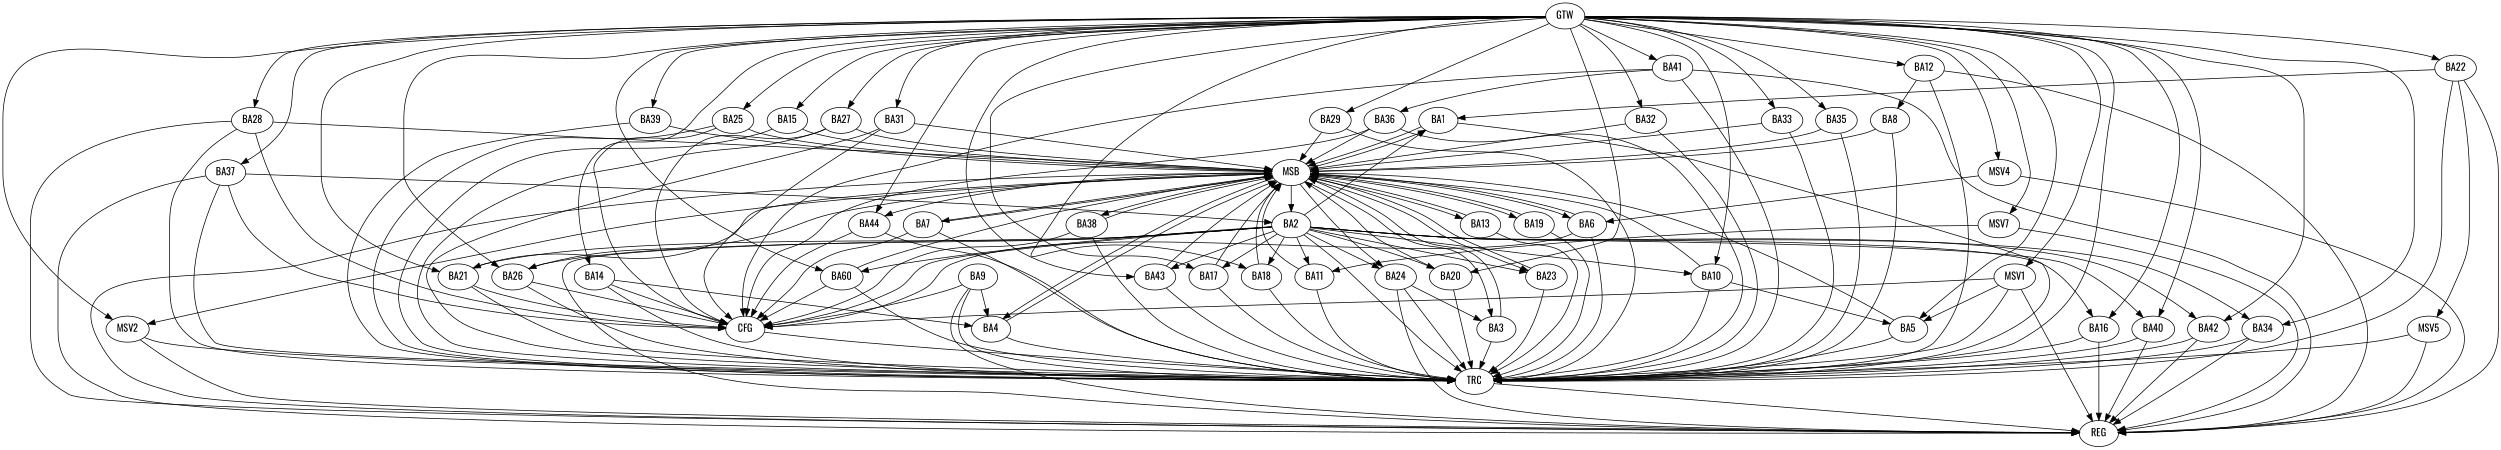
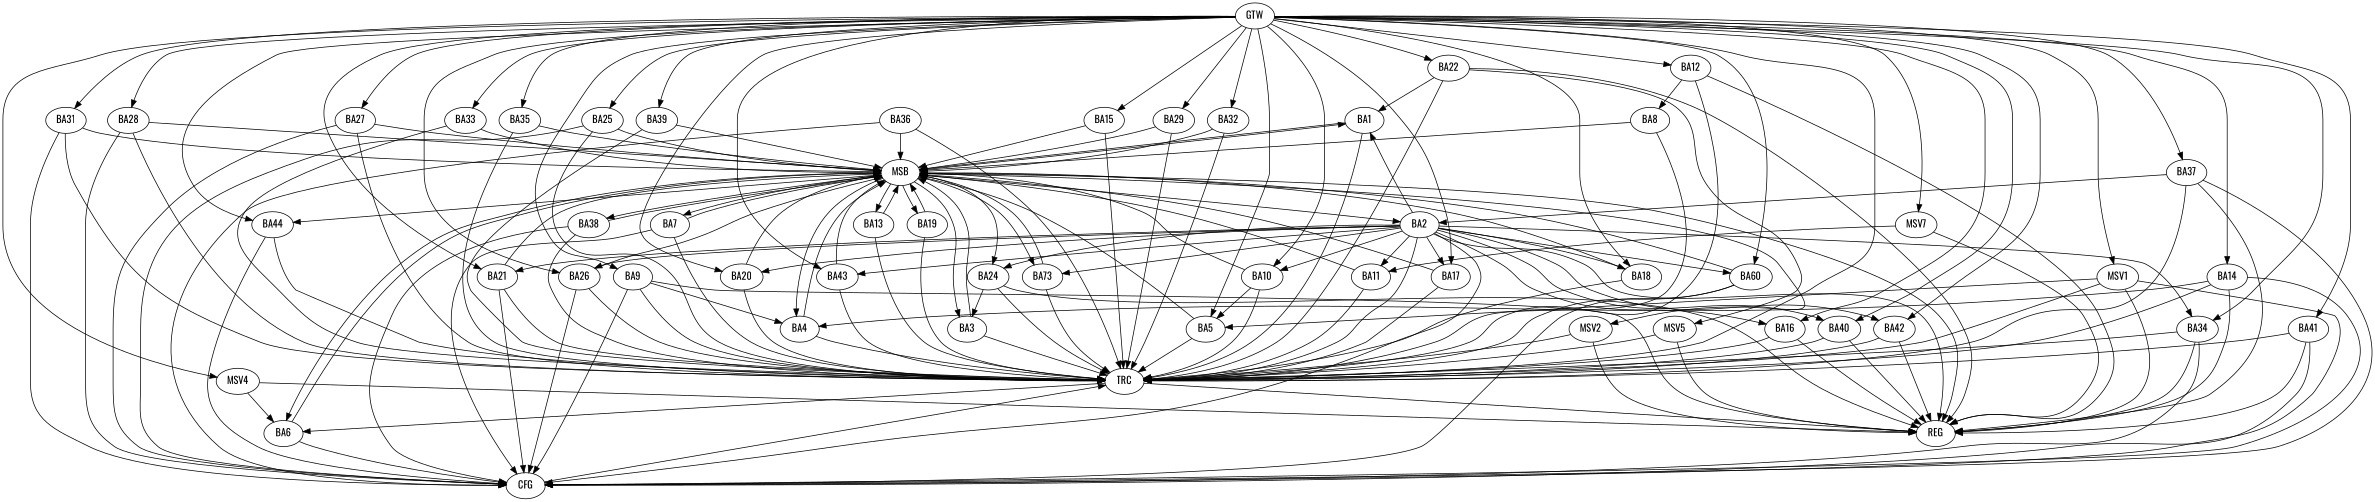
  strict digraph {
    fontname=Oswald
    node [fontname=Oswald]
    edge [fontname=Oswald]
    n1 [label=BA1]
    n2 [label=MSB]
    n3 [label=TRC]
    n4 [label=BA2]
-   n5 [label=BA23]
+   n5 [label=BA73]
    n6 [label=BA24]
    n7 [label=REG]
    n8 [label=BA3]
    n9 [label=BA4]
    n10 [label=BA6]
    n11 [label=BA7]
    n12 [label=BA13]
    n13 [label=BA19]
    n14 [label=BA38]
    n15 [label=BA44]
    n16 [label=MSV2]
    n17 [label=BA10]
    n18 [label=BA11]
    n19 [label=BA16]
    n20 [label=BA17]
    n21 [label=BA18]
    n22 [label=BA20]
    n23 [label=BA21]
    n24 [label=BA26]
    n25 [label=BA60]
    n26 [label=BA34]
    n27 [label=BA40]
    n28 [label=BA42]
    n29 [label=BA43]
    n30 [label=CFG]
    n31 [label=BA5]
    n32 [label=BA8]
    n33 [label=BA9]
    n34 [label=BA12]
    n35 [label=BA14]
    n36 [label=BA15]
    n37 [label=BA22]
    n38 [label=MSV5]
    n39 [label=BA25]
    n40 [label=BA27]
    n41 [label=BA28]
    n42 [label=BA29]
    n43 [label=BA31]
    n44 [label=BA32]
    n45 [label=BA33]
    n46 [label=BA35]
    n47 [label=BA36]
    n48 [label=BA37]
    n49 [label=BA39]
    n50 [label=BA41]
    n51 [label=GTW]
    n52 [label=MSV1]
    n53 [label=MSV4]
    n54 [label=MSV7]
    n1 -> n2
    n1 -> n3
    n2 -> n1
    n2 -> n4
    n2 -> n5
    n2 -> n6
    n2 -> n7
    n2 -> n8
    n2 -> n9
    n2 -> n10
    n2 -> n11
    n2 -> n12
    n2 -> n13
    n2 -> n14
    n2 -> n15
    n2 -> n16
    n3 -> n7
    n4 -> n1
    n4 -> n3
    n4 -> n5
    n4 -> n6
    n4 -> n7
    n4 -> n17
    n4 -> n18
    n4 -> n19
    n4 -> n20
    n4 -> n21
    n4 -> n22
    n4 -> n23
    n4 -> n24
    n4 -> n25
    n4 -> n26
    n4 -> n27
    n4 -> n28
    n4 -> n29
    n4 -> n30
    n5 -> n2
    n5 -> n3
    n6 -> n3
    n6 -> n7
    n6 -> n8
    n8 -> n2
    n8 -> n3
    n9 -> n2
    n9 -> n3
    n10 -> n2
-   n10 -> n3
+   n3 -> n10
    n10 -> n30
    n11 -> n2
    n11 -> n3
    n11 -> n30
    n12 -> n2
    n12 -> n3
    n13 -> n2
    n13 -> n3
    n14 -> n2
    n14 -> n3
    n14 -> n30
    n15 -> n3
    n15 -> n30
    n16 -> n3
    n16 -> n7
    n17 -> n2
    n17 -> n3
    n17 -> n31
    n18 -> n2
    n18 -> n3
    n19 -> n3
    n19 -> n7
    n20 -> n2
    n20 -> n3
    n21 -> n2
    n21 -> n3
    n22 -> n2
    n22 -> n3
    n23 -> n2
    n23 -> n3
    n23 -> n30
    n24 -> n2
    n24 -> n3
    n24 -> n30
    n25 -> n2
    n25 -> n3
    n25 -> n30
    n26 -> n3
    n26 -> n7
+   n26 -> n30
    n27 -> n3
    n27 -> n7
    n28 -> n3
    n28 -> n7
    n29 -> n2
    n29 -> n3
    n30 -> n3
    n31 -> n2
    n31 -> n3
    n32 -> n2
    n32 -> n3
    n33 -> n3
    n33 -> n7
    n33 -> n9
    n33 -> n30
    n34 -> n3
    n34 -> n7
    n34 -> n32
    n35 -> n3
-   n41 -> n7
+   n35 -> n7
    n35 -> n9
    n35 -> n30
    n36 -> n2
    n36 -> n3
    n37 -> n1
    n37 -> n3
    n37 -> n7
    n37 -> n38
    n38 -> n3
    n38 -> n7
    n39 -> n2
    n39 -> n3
    n39 -> n30
    n40 -> n2
    n40 -> n3
    n40 -> n30
    n41 -> n2
    n41 -> n3
    n41 -> n30
    n42 -> n2
    n42 -> n3
    n43 -> n2
    n43 -> n3
    n43 -> n30
    n44 -> n2
    n44 -> n3
    n45 -> n2
    n45 -> n3
    n46 -> n2
    n46 -> n3
    n47 -> n2
    n47 -> n3
    n47 -> n30
    n48 -> n3
    n48 -> n4
    n48 -> n7
    n48 -> n30
    n49 -> n2
    n49 -> n3
    n50 -> n3
    n50 -> n7
    n50 -> n30
-   n50 -> n47
    n51 -> n3
    n51 -> n15
    n51 -> n17
    n51 -> n19
    n51 -> n20
    n51 -> n21
    n51 -> n22
    n51 -> n23
    n51 -> n24
    n51 -> n25
    n51 -> n26
    n51 -> n27
    n51 -> n28
    n51 -> n29
    n51 -> n31
-   n51 -> n16
+   n51 -> n33
    n51 -> n34
    n51 -> n35
    n51 -> n36
    n51 -> n37
    n51 -> n39
    n51 -> n40
    n51 -> n41
    n51 -> n42
    n51 -> n43
    n51 -> n44
    n51 -> n45
    n51 -> n46
    n51 -> n48
    n51 -> n49
    n51 -> n50
    n51 -> n52
    n51 -> n53
    n51 -> n54
    n52 -> n3
    n52 -> n7
    n52 -> n30
    n52 -> n31
    n53 -> n7
    n53 -> n10
    n54 -> n7
    n54 -> n18
  }
